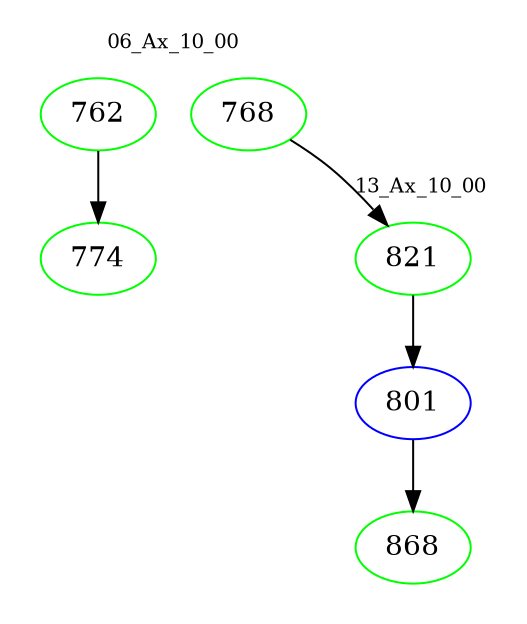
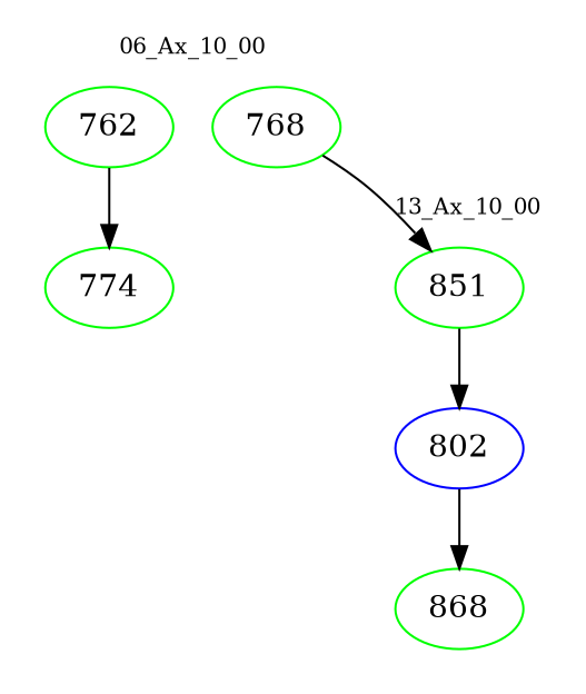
  digraph {
    node [color=green]
    edge [color=black]
    n1 [label=768]
    n2 [label=762]
    n3 [label=774]
-   n4 [label=821]
-   n5 [color=blue label=801]
+   n4 [label=851]
+   n5 [color=blue label=802]
    n6 [label=868]
    subgraph cluster_1 {
      color=white
      fontsize=10
      label="06_Ax_10_00"
      n1
      n2
      n3
    }
    subgraph cluster_2 {
      color=white
      fontsize=10
      label="13_Ax_10_00"
      n4
      n5
      n6
    }
    n1 -> n4
    n2 -> n3
    n4 -> n5
    n5 -> n6
  }
